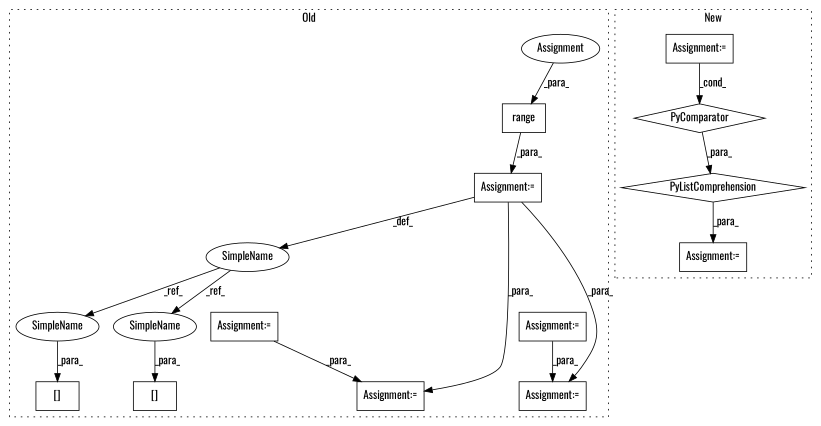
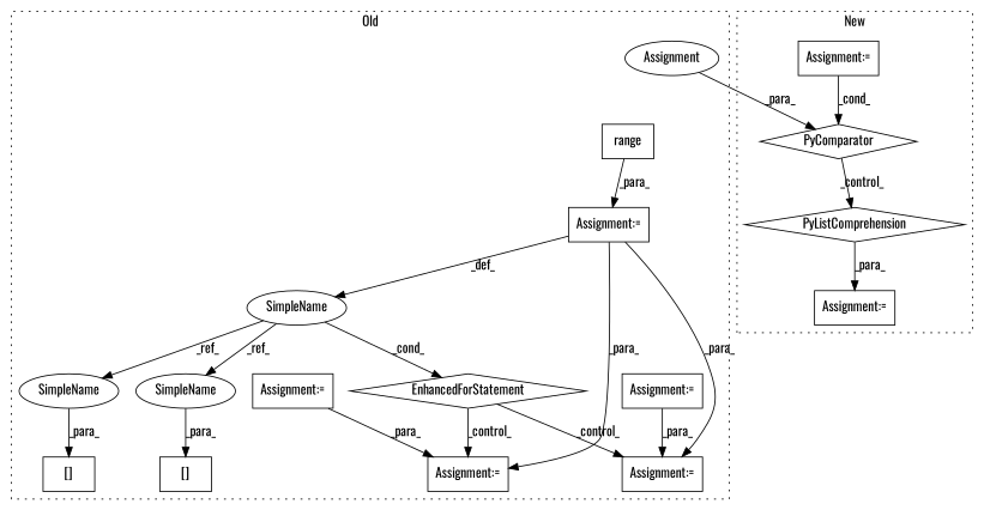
  digraph {
    fontname=Oswald
    node [a=7 fontname=Oswald l=1 s="6244,6333" shape=box]
    edge [fontname=Oswald]
    n1 [l="53,2" label="Assignment:="]
    n2 [a=32 l="6,1" label=range s="6311,6332"]
    n3 [a=2 l="9,1" label="[]" s="6492,6508"]
+   n4 [a=70 l="53,2" label=EnhancedForStatement shape=diamond]
    n5 [a=42 l=7 label=SimpleName s=6301 shape=ellipse]
    n6 [label="Assignment:=" s=6351]
    n7 [a=2 l="9,1" label="[]" s="6403,6419"]
    n8 [label="Assignment:=" s=6440]
    n9 [label="Assignment:=" s=6062]
    n10 [label="Assignment:=" s=6166]
    n11 [a=34 label=Assignment s=6317 shape=ellipse]
    n12 [a=42 l=7 label=SimpleName s=6412 shape=ellipse]
    n13 [a=42 l=7 label=SimpleName s=6501 shape=ellipse]
    n14 [a=109 l=127 label=PyListComprehension s=2407 shape=diamond]
    n15 [a=113 l=33 label=PyComparator s=2493 shape=diamond]
    n16 [l=33 label="Assignment:=" s=2493]
    n17 [label="Assignment:=" s=2368]
    subgraph cluster_1 {
      label=Old
      style=dotted
      n1
      n2
      n3
+     n4
      n5
      n6
      n7
      n8
      n9
      n10
      n11
      n12
      n13
    }
    subgraph cluster_2 {
      label=New
      style=dotted
      n14
      n15
      n16
      n17
    }
    n1 -> n5 [label=_def_]
    n1 -> n6 [label=_para_]
    n1 -> n8 [label=_para_]
    n2 -> n1 [label=_para_]
+   n4 -> n6 [label=_control_]
+   n4 -> n8 [label=_control_]
+   n5 -> n4 [label=_cond_]
    n5 -> n12 [label=_ref_]
    n5 -> n13 [label=_ref_]
    n9 -> n6 [label=_para_]
    n10 -> n8 [label=_para_]
-   n11 -> n2 [label=_para_]
+   n11 -> n15 [label=_para_]
    n12 -> n7 [label=_para_]
    n13 -> n3 [label=_para_]
    n14 -> n17 [label=_para_]
-   n15 -> n14 [label=_para_]
+   n15 -> n14 [label=_control_]
    n16 -> n15 [label=_cond_]
  }
